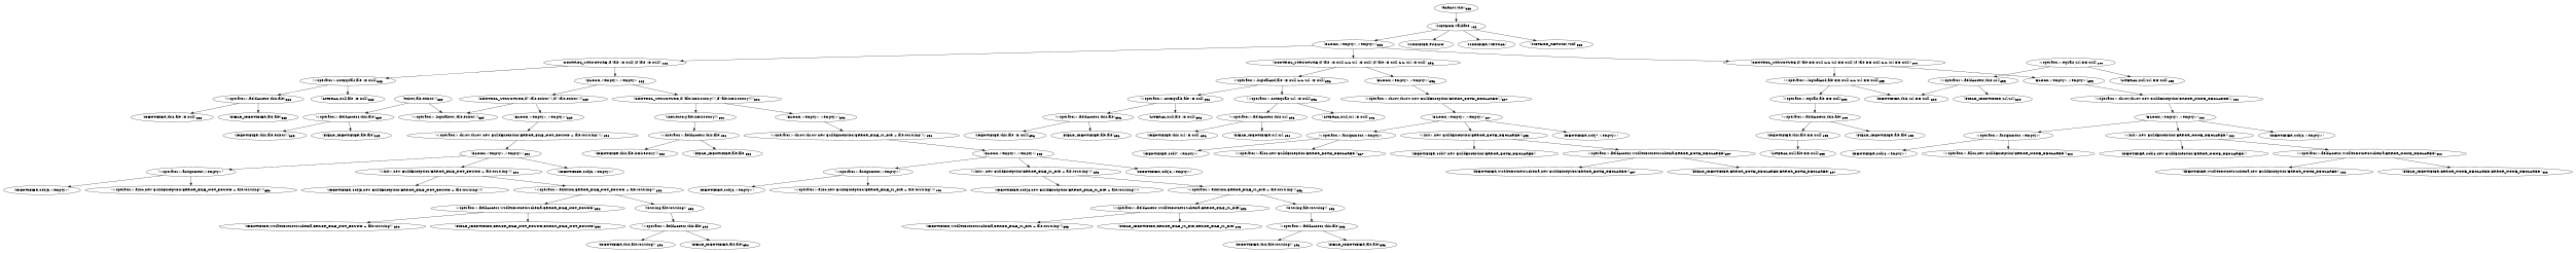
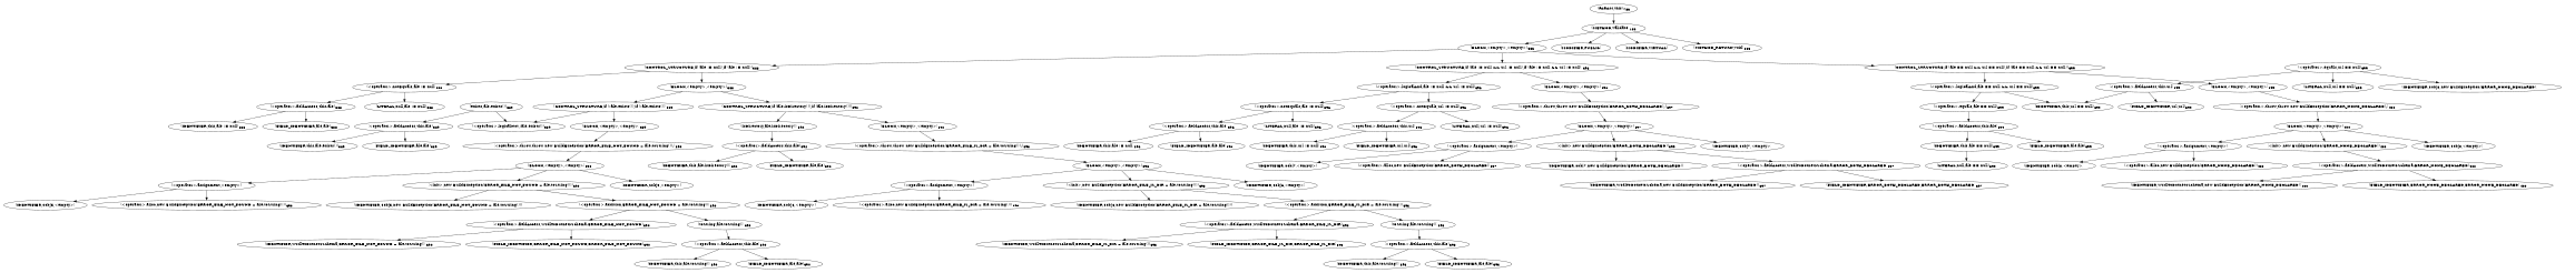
  digraph {
    n1 [label=<(METHOD,validate)<SUB>186</SUB>>]
    n2 [label=<(BLOCK,&lt;empty&gt;,&lt;empty&gt;)<SUB>386</SUB>>]
    n3 [label=<(MODIFIER,PUBLIC)>]
    n4 [label=<(MODIFIER,VIRTUAL)>]
    n5 [label=<(METHOD_RETURN,void)<SUB>386</SUB>>]
-   n6 [label=<(PARAM,this)<SUB>386</SUB>>]
+   n6 [label=<(PARAM,this)<SUB>786</SUB>>]
    n7 [label=<(CONTROL_STRUCTURE,if (file != null),if (file != null))<SUB>388</SUB>>]
    n8 [label=<(CONTROL_STRUCTURE,if (file != null &amp;&amp; url != null),if (file != null &amp;&amp; url != null))<SUB>396</SUB>>]
    n9 [label=<(CONTROL_STRUCTURE,if (file == null &amp;&amp; url == null),if (file == null &amp;&amp; url == null))<SUB>399</SUB>>]
    n10 [label=<(&lt;operator&gt;.notEquals,file != null)<SUB>388</SUB>>]
    n11 [label=<(BLOCK,&lt;empty&gt;,&lt;empty&gt;)<SUB>388</SUB>>]
    n12 [label=<(&lt;operator&gt;.logicalAnd,file != null &amp;&amp; url != null)<SUB>396</SUB>>]
    n13 [label=<(BLOCK,&lt;empty&gt;,&lt;empty&gt;)<SUB>396</SUB>>]
    n14 [label=<(&lt;operator&gt;.logicalAnd,file == null &amp;&amp; url == null)<SUB>399</SUB>>]
    n15 [label=<(BLOCK,&lt;empty&gt;,&lt;empty&gt;)<SUB>399</SUB>>]
    n16 [label=<(&lt;operator&gt;.fieldAccess,this.file)<SUB>388</SUB>>]
    n17 [label=<(LITERAL,null,file != null)<SUB>388</SUB>>]
    n18 [label=<(CONTROL_STRUCTURE,if (!file.exists()),if (!file.exists()))<SUB>389</SUB>>]
    n19 [label=<(CONTROL_STRUCTURE,if (file.isDirectory()),if (file.isDirectory()))<SUB>392</SUB>>]
    n20 [label=<(IDENTIFIER,this,file != null)<SUB>388</SUB>>]
    n21 [label=<(FIELD_IDENTIFIER,file,file)<SUB>388</SUB>>]
    n22 [label=<(&lt;operator&gt;.logicalNot,!file.exists())<SUB>389</SUB>>]
    n23 [label=<(BLOCK,&lt;empty&gt;,&lt;empty&gt;)<SUB>389</SUB>>]
    n24 [label=<(isDirectory,file.isDirectory())<SUB>392</SUB>>]
    n25 [label=<(BLOCK,&lt;empty&gt;,&lt;empty&gt;)<SUB>392</SUB>>]
    n26 [label=<(&lt;operator&gt;.throw,throw new BuildException(ERROR_FILE_NOT_FOUND + file.toString());)<SUB>390</SUB>>]
    n27 [label=<(exists,file.exists())<SUB>389</SUB>>]
    n28 [label=<(&lt;operator&gt;.fieldAccess,this.file)<SUB>389</SUB>>]
    n29 [label=<(IDENTIFIER,this,file.exists())<SUB>389</SUB>>]
    n30 [label=<(FIELD_IDENTIFIER,file,file)<SUB>389</SUB>>]
    n31 [label=<(BLOCK,&lt;empty&gt;,&lt;empty&gt;)<SUB>390</SUB>>]
    n32 [label=<(&lt;operator&gt;.assignment,&lt;empty&gt;)>]
    n33 [label=<(&lt;init&gt;,new BuildException(ERROR_FILE_NOT_FOUND + file.toString()))<SUB>390</SUB>>]
    n34 [label=<(IDENTIFIER,$obj5,&lt;empty&gt;)>]
    n35 [label=<(IDENTIFIER,$obj5,&lt;empty&gt;)>]
    n36 [label=<(&lt;operator&gt;.alloc,new BuildException(ERROR_FILE_NOT_FOUND + file.toString()))<SUB>390</SUB>>]
    n37 [label=<(IDENTIFIER,$obj5,new BuildException(ERROR_FILE_NOT_FOUND + file.toString()))>]
    n38 [label=<(&lt;operator&gt;.addition,ERROR_FILE_NOT_FOUND + file.toString())<SUB>390</SUB>>]
    n39 [label=<(&lt;operator&gt;.fieldAccess,WsdlToDotnet$Schema.ERROR_FILE_NOT_FOUND)<SUB>390</SUB>>]
    n40 [label=<(toString,file.toString())<SUB>390</SUB>>]
    n41 [label=<(IDENTIFIER,WsdlToDotnet$Schema,ERROR_FILE_NOT_FOUND + file.toString())<SUB>390</SUB>>]
    n42 [label=<(FIELD_IDENTIFIER,ERROR_FILE_NOT_FOUND,ERROR_FILE_NOT_FOUND)<SUB>390</SUB>>]
    n43 [label=<(&lt;operator&gt;.fieldAccess,this.file)<SUB>390</SUB>>]
    n44 [label=<(IDENTIFIER,this,file.toString())<SUB>390</SUB>>]
    n45 [label=<(FIELD_IDENTIFIER,file,file)<SUB>390</SUB>>]
    n46 [label=<(&lt;operator&gt;.fieldAccess,this.file)<SUB>392</SUB>>]
    n47 [label=<(&lt;operator&gt;.throw,throw new BuildException(ERROR_FILE_IS_DIR + file.toString());)<SUB>393</SUB>>]
    n48 [label=<(IDENTIFIER,this,file.isDirectory())<SUB>392</SUB>>]
    n49 [label=<(FIELD_IDENTIFIER,file,file)<SUB>392</SUB>>]
    n50 [label=<(BLOCK,&lt;empty&gt;,&lt;empty&gt;)<SUB>393</SUB>>]
    n51 [label=<(&lt;operator&gt;.assignment,&lt;empty&gt;)>]
    n52 [label=<(&lt;init&gt;,new BuildException(ERROR_FILE_IS_DIR + file.toString()))<SUB>393</SUB>>]
    n53 [label=<(IDENTIFIER,$obj6,&lt;empty&gt;)>]
    n54 [label=<(IDENTIFIER,$obj6,&lt;empty&gt;)>]
    n55 [label=<(&lt;operator&gt;.alloc,new BuildException(ERROR_FILE_IS_DIR + file.toString()))<SUB>393</SUB>>]
    n56 [label=<(IDENTIFIER,$obj6,new BuildException(ERROR_FILE_IS_DIR + file.toString()))>]
    n57 [label=<(&lt;operator&gt;.addition,ERROR_FILE_IS_DIR + file.toString())<SUB>393</SUB>>]
    n58 [label=<(&lt;operator&gt;.fieldAccess,WsdlToDotnet$Schema.ERROR_FILE_IS_DIR)<SUB>393</SUB>>]
    n59 [label=<(toString,file.toString())<SUB>393</SUB>>]
    n60 [label=<(IDENTIFIER,WsdlToDotnet$Schema,ERROR_FILE_IS_DIR + file.toString())<SUB>393</SUB>>]
    n61 [label=<(FIELD_IDENTIFIER,ERROR_FILE_IS_DIR,ERROR_FILE_IS_DIR)<SUB>393</SUB>>]
    n62 [label=<(&lt;operator&gt;.fieldAccess,this.file)<SUB>393</SUB>>]
    n63 [label=<(IDENTIFIER,this,file.toString())<SUB>393</SUB>>]
    n64 [label=<(FIELD_IDENTIFIER,file,file)<SUB>393</SUB>>]
    n65 [label=<(&lt;operator&gt;.notEquals,file != null)<SUB>396</SUB>>]
    n66 [label=<(&lt;operator&gt;.notEquals,url != null)<SUB>396</SUB>>]
    n67 [label=<(&lt;operator&gt;.throw,throw new BuildException(ERROR_BOTH_DECLARED);)<SUB>397</SUB>>]
    n68 [label=<(&lt;operator&gt;.fieldAccess,this.file)<SUB>396</SUB>>]
    n69 [label=<(LITERAL,null,file != null)<SUB>396</SUB>>]
    n70 [label=<(&lt;operator&gt;.fieldAccess,this.url)<SUB>396</SUB>>]
    n71 [label=<(LITERAL,null,url != null)<SUB>396</SUB>>]
    n72 [label=<(IDENTIFIER,this,file != null)<SUB>396</SUB>>]
    n73 [label=<(FIELD_IDENTIFIER,file,file)<SUB>396</SUB>>]
    n74 [label=<(IDENTIFIER,this,url != null)<SUB>396</SUB>>]
    n75 [label=<(FIELD_IDENTIFIER,url,url)<SUB>396</SUB>>]
    n76 [label=<(BLOCK,&lt;empty&gt;,&lt;empty&gt;)<SUB>397</SUB>>]
    n77 [label=<(&lt;operator&gt;.assignment,&lt;empty&gt;)>]
    n78 [label=<(&lt;init&gt;,new BuildException(ERROR_BOTH_DECLARED))<SUB>399</SUB>>]
    n79 [label=<(IDENTIFIER,$obj7,&lt;empty&gt;)>]
    n80 [label=<(IDENTIFIER,$obj7,&lt;empty&gt;)>]
-   n81 [label=<(&lt;operator&gt;.alloc,new BuildException(ERROR_BOTH_DECLARED))<SUB>367</SUB>>]
+   n81 [label=<(&lt;operator&gt;.alloc,new BuildException(ERROR_BOTH_DECLARED))<SUB>397</SUB>>]
    n82 [label=<(IDENTIFIER,$obj7,new BuildException(ERROR_BOTH_DECLARED))>]
    n83 [label=<(&lt;operator&gt;.fieldAccess,WsdlToDotnet$Schema.ERROR_BOTH_DECLARED)<SUB>397</SUB>>]
    n84 [label=<(IDENTIFIER,WsdlToDotnet$Schema,new BuildException(ERROR_BOTH_DECLARED))<SUB>397</SUB>>]
    n85 [label=<(FIELD_IDENTIFIER,ERROR_BOTH_DECLARED,ERROR_BOTH_DECLARED)<SUB>397</SUB>>]
    n86 [label=<(&lt;operator&gt;.equals,file == null)<SUB>399</SUB>>]
    n87 [label=<(IDENTIFIER,this,url == null)<SUB>399</SUB>>]
    n88 [label=<(&lt;operator&gt;.throw,throw new BuildException(ERROR_NONE_DECLARED);)<SUB>400</SUB>>]
    n89 [label=<(&lt;operator&gt;.fieldAccess,this.file)<SUB>399</SUB>>]
    n90 [label=<(&lt;operator&gt;.equals,url == null)<SUB>399</SUB>>]
    n91 [label=<(&lt;operator&gt;.fieldAccess,this.url)<SUB>399</SUB>>]
    n92 [label=<(LITERAL,null,url == null)<SUB>399</SUB>>]
    n93 [label=<(IDENTIFIER,this,file == null)<SUB>399</SUB>>]
    n94 [label=<(FIELD_IDENTIFIER,file,file)<SUB>399</SUB>>]
    n95 [label=<(LITERAL,null,file == null)<SUB>399</SUB>>]
    n96 [label=<(FIELD_IDENTIFIER,url,url)<SUB>399</SUB>>]
    n97 [label=<(BLOCK,&lt;empty&gt;,&lt;empty&gt;)<SUB>400</SUB>>]
    n98 [label=<(&lt;operator&gt;.assignment,&lt;empty&gt;)>]
    n99 [label=<(&lt;init&gt;,new BuildException(ERROR_NONE_DECLARED))<SUB>400</SUB>>]
    n100 [label=<(IDENTIFIER,$obj8,&lt;empty&gt;)>]
    n101 [label=<(IDENTIFIER,$obj8,&lt;empty&gt;)>]
    n102 [label=<(&lt;operator&gt;.alloc,new BuildException(ERROR_NONE_DECLARED))<SUB>400</SUB>>]
    n103 [label=<(IDENTIFIER,$obj8,new BuildException(ERROR_NONE_DECLARED))>]
    n104 [label=<(&lt;operator&gt;.fieldAccess,WsdlToDotnet$Schema.ERROR_NONE_DECLARED)<SUB>400</SUB>>]
    n105 [label=<(IDENTIFIER,WsdlToDotnet$Schema,new BuildException(ERROR_NONE_DECLARED))<SUB>400</SUB>>]
    n106 [label=<(FIELD_IDENTIFIER,ERROR_NONE_DECLARED,ERROR_NONE_DECLARED)<SUB>400</SUB>>]
    n1 -> n2
    n1 -> n3
    n1 -> n4
    n1 -> n5
    n2 -> n7
    n2 -> n8
    n2 -> n9
    n6 -> n1
    n7 -> n10
    n7 -> n11
    n8 -> n12
    n8 -> n13
    n9 -> n14
    n9 -> n15
    n10 -> n16
    n10 -> n17
    n11 -> n18
    n11 -> n19
    n12 -> n65
    n12 -> n66
    n13 -> n67
    n14 -> n86
    n14 -> n87
    n15 -> n88
    n16 -> n20
    n16 -> n21
    n18 -> n22
    n18 -> n23
    n19 -> n24
    n19 -> n25
    n23 -> n26
    n24 -> n46
    n25 -> n47
    n26 -> n31
    n27 -> n22
    n27 -> n28
    n28 -> n29
    n28 -> n30
    n31 -> n32
    n31 -> n33
    n31 -> n34
    n32 -> n35
    n32 -> n36
    n33 -> n37
    n33 -> n38
    n38 -> n39
    n38 -> n40
    n39 -> n41
    n39 -> n42
    n40 -> n43
    n43 -> n44
    n43 -> n45
    n46 -> n48
    n46 -> n49
    n47 -> n50
    n50 -> n51
    n50 -> n52
    n50 -> n53
    n51 -> n54
    n51 -> n55
    n52 -> n56
    n52 -> n57
    n57 -> n58
    n57 -> n59
    n58 -> n60
    n58 -> n61
    n59 -> n62
    n62 -> n63
    n62 -> n64
    n65 -> n68
    n65 -> n69
    n66 -> n70
    n66 -> n71
    n67 -> n76
    n68 -> n72
    n68 -> n73
    n70 -> n74
    n70 -> n75
    n76 -> n77
    n76 -> n78
    n76 -> n79
    n77 -> n80
    n77 -> n81
    n78 -> n82
    n78 -> n83
    n83 -> n84
    n83 -> n85
    n86 -> n89
    n88 -> n97
    n89 -> n93
    n89 -> n94
    n90 -> n91
    n90 -> n92
    n91 -> n87
    n91 -> n96
    n93 -> n95
    n97 -> n98
    n97 -> n99
    n97 -> n100
    n98 -> n101
    n98 -> n102
-   n99 -> n103
+   n90 -> n103
    n99 -> n104
    n104 -> n105
    n104 -> n106
  }
